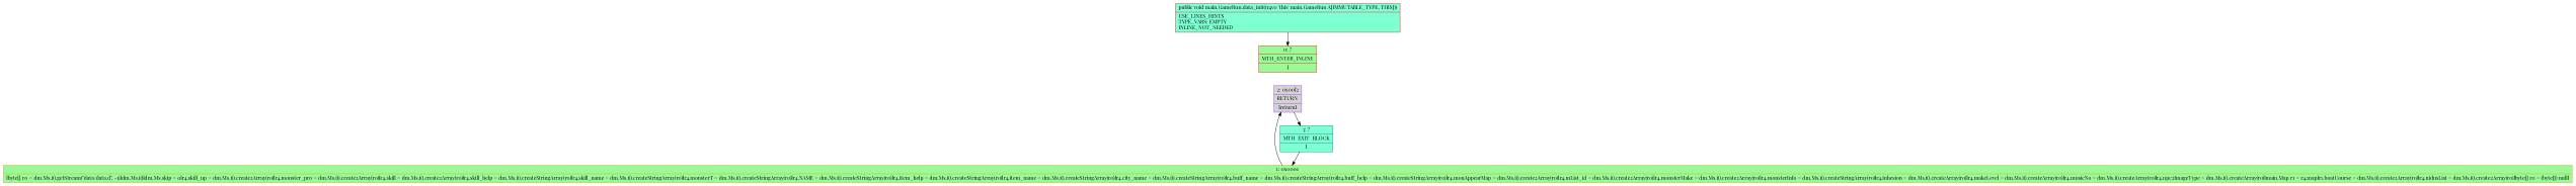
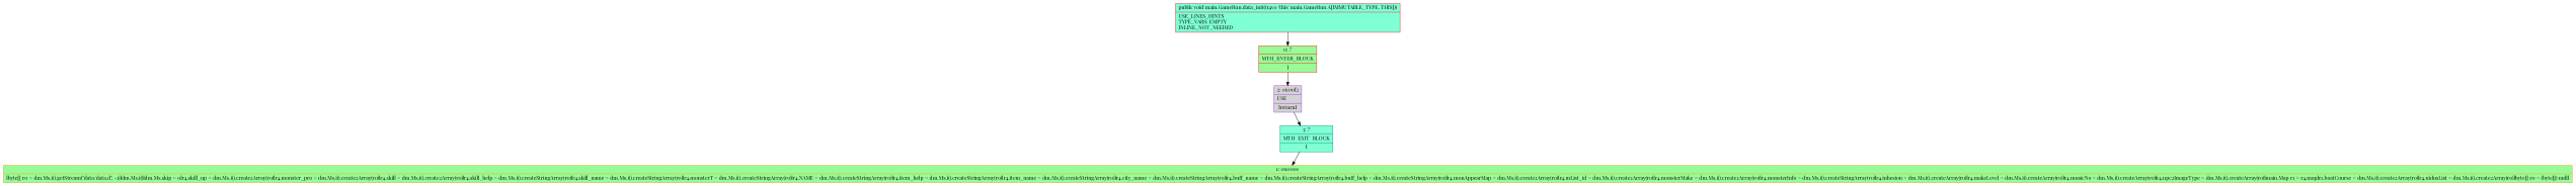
  digraph {
    fontname="Playfair Display"
    node [color=red fillcolor=palegreen fontname="Playfair Display" shape=record style=filled]
    edge [fontname="Playfair Display"]
-   n1 [label="{0\:\ ?|MTH_ENTER_INLINE\l|l}"]
+   n1 [label="{0\:\ ?|MTH_ENTER_BLOCK\l|l}"]
    n2 [color=darkorange label="{1\:\ 0x0000|lbyte[] r0 = dm.Ms.i().getStream(\"data\/data.d\", \-1)ldm.Ms.i()ldm.Ms.skip = 0lr4.skill_up = dm.Ms.i().create2Array(r0)lr4.monster_pro = dm.Ms.i().create2Array(r0)lr4.skill = dm.Ms.i().create2Array(r0)lr4.skill_help = dm.Ms.i().createStringArray(r0)lr4.skill_name = dm.Ms.i().createStringArray(r0)lr4.monsterT = dm.Ms.i().createStringArray(r0)lr4.NAME = dm.Ms.i().createStringArray(r0)lr4.item_help = dm.Ms.i().createStringArray(r0)lr4.item_name = dm.Ms.i().createStringArray(r0)lr4.city_name = dm.Ms.i().createStringArray(r0)lr4.buff_name = dm.Ms.i().createStringArray(r0)lr4.buff_help = dm.Ms.i().createStringArray(r0)lr4.monAppearMap = dm.Ms.i().create2Array(r0)lr4.mList_id = dm.Ms.i().create2Array(r0)lr4.monsterMake = dm.Ms.i().create2Array(r0)lr4.monsterInfo = dm.Ms.i().createStringArray(r0)lr4.inhesion = dm.Ms.i().createArray(r0)lr4.makeLevel = dm.Ms.i().createArray(r0)lr4.musicNo = dm.Ms.i().createArray(r0)lr4.npc2ImageType = dm.Ms.i().createArray(r0)lmain.Map r1 = r4.maplr1.boatCourse = dm.Ms.i().create2Array(r0)lr4.nidusList = dm.Ms.i().create2Array(r0)lbyte[] r0 = (byte[]) nulll}"]
-   n3 [color=purple fillcolor=lightgrey label="{2\:\ 0x00f2|RETURN\l|lreturnl}"]
+   n3 [color=purple fillcolor=lightgrey label="{2\:\ 0x00f2|USE\l|lreturnl}"]
    n4 [color=teal fillcolor=aquamarine label="{3\:\ ?|MTH_EXIT_BLOCK\l|l}"]
    n5 [fillcolor=aquamarine label="{public void main.GameRun.data_init((r4v0 'this' main.GameRun A[IMMUTABLE_TYPE, THIS]))  | USE_LINES_HINTS\lTYPE_VARS: EMPTY\lINLINE_NOT_NEEDED\l}"]
-   n2 -> n3
+   n1 -> n3
    n3 -> n4
    n4 -> n2
    n5 -> n1
  }
